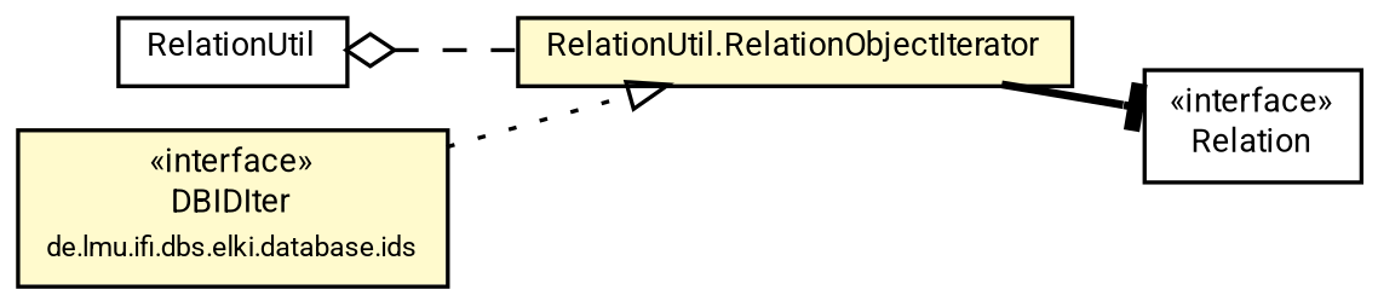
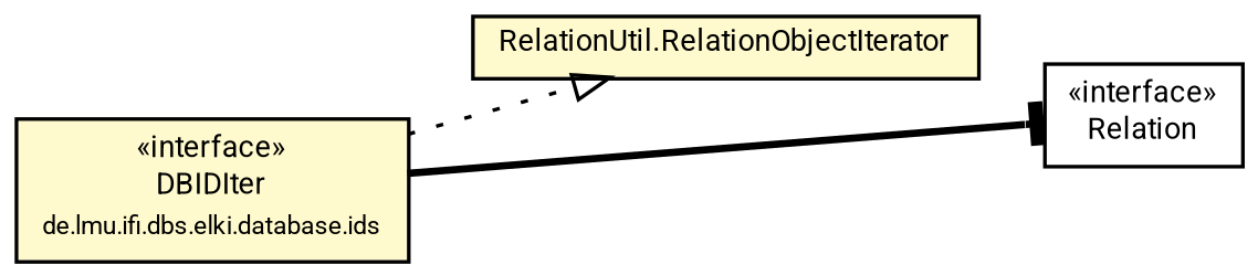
  digraph {
    nodesep=0.15
    rankdir=LR
    ranksep=0.25
    node [fontcolor=black fontname=Roboto fontsize=8 margin=0 shape=plaintext]
    edge [color=black fontname=Roboto fontsize=7 labelfontname=Roboto labelfontsize=7 weight=1]
-   n1 [height=0 label=<<table title="de.lmu.ifi.dbs.elki.database.relation.RelationUtil" border="0" cellborder="1" cellspacing="0" cellpadding="2" href="RelationUtil.html" target="_parent"> 		<tr><td><table border="0" cellspacing="0" cellpadding="1"> 		<tr><td align="center" balign="center"> <font face="Roboto">RelationUtil</font> </td></tr> 		</table></td></tr> 		</table>> width=0]
    n2 [height=0 label=<<table title="de.lmu.ifi.dbs.elki.database.relation.RelationUtil.RelationObjectIterator" border="0" cellborder="1" cellspacing="0" cellpadding="2" bgcolor="lemonChiffon" href="RelationUtil.RelationObjectIterator.html" target="_parent"> 		<tr><td><table border="0" cellspacing="0" cellpadding="1"> 		<tr><td align="center" balign="center"> <font face="Roboto">RelationUtil.RelationObjectIterator</font> </td></tr> 		</table></td></tr> 		</table>> width=0]
    n3 [height=0 label=<<table title="de.lmu.ifi.dbs.elki.database.relation.Relation" border="0" cellborder="1" cellspacing="0" cellpadding="2" href="Relation.html" target="_parent"> 		<tr><td><table border="0" cellspacing="0" cellpadding="1"> 		<tr><td align="center" balign="center"> &#171;interface&#187; </td></tr> 		<tr><td align="center" balign="center"> <font face="Roboto">Relation</font> </td></tr> 		</table></td></tr> 		</table>> width=0]
    n4 [height=0 label=<<table title="de.lmu.ifi.dbs.elki.database.ids.DBIDIter" border="0" cellborder="1" cellspacing="0" cellpadding="2" bgcolor="LemonChiffon" href="../ids/DBIDIter.html" target="_parent"> 		<tr><td><table border="0" cellspacing="0" cellpadding="1"> 		<tr><td align="center" balign="center"> &#171;interface&#187; </td></tr> 		<tr><td align="center" balign="center"> <font face="Roboto">DBIDIter</font> </td></tr> 		<tr><td align="center" balign="center"> <font face="Roboto" point-size="7.0">de.lmu.ifi.dbs.elki.database.ids</font> </td></tr> 		</table></td></tr> 		</table>> width=0]
-   n1 -> n2 [arrowhead=none arrowtail=ediamond dir=back style=dashed weight=4]
-   n2 -> n3 [arrowhead=tee style=bold]
+   n4 -> n3 [arrowhead=tee style=bold]
    n4 -> n2 [arrowhead=onormal style=dotted]
  }
